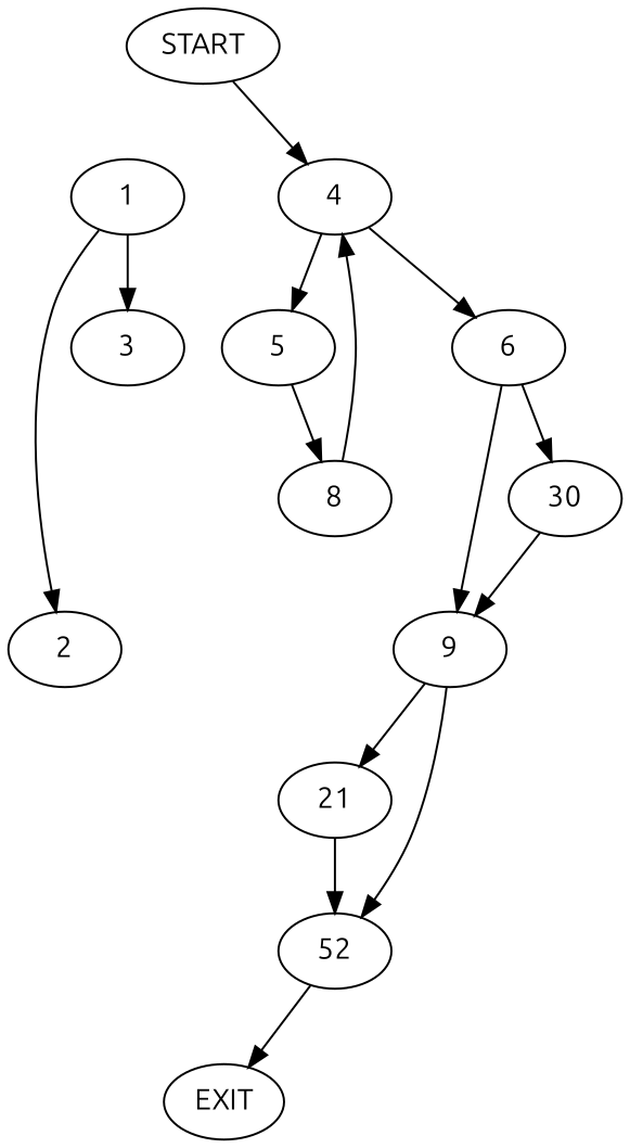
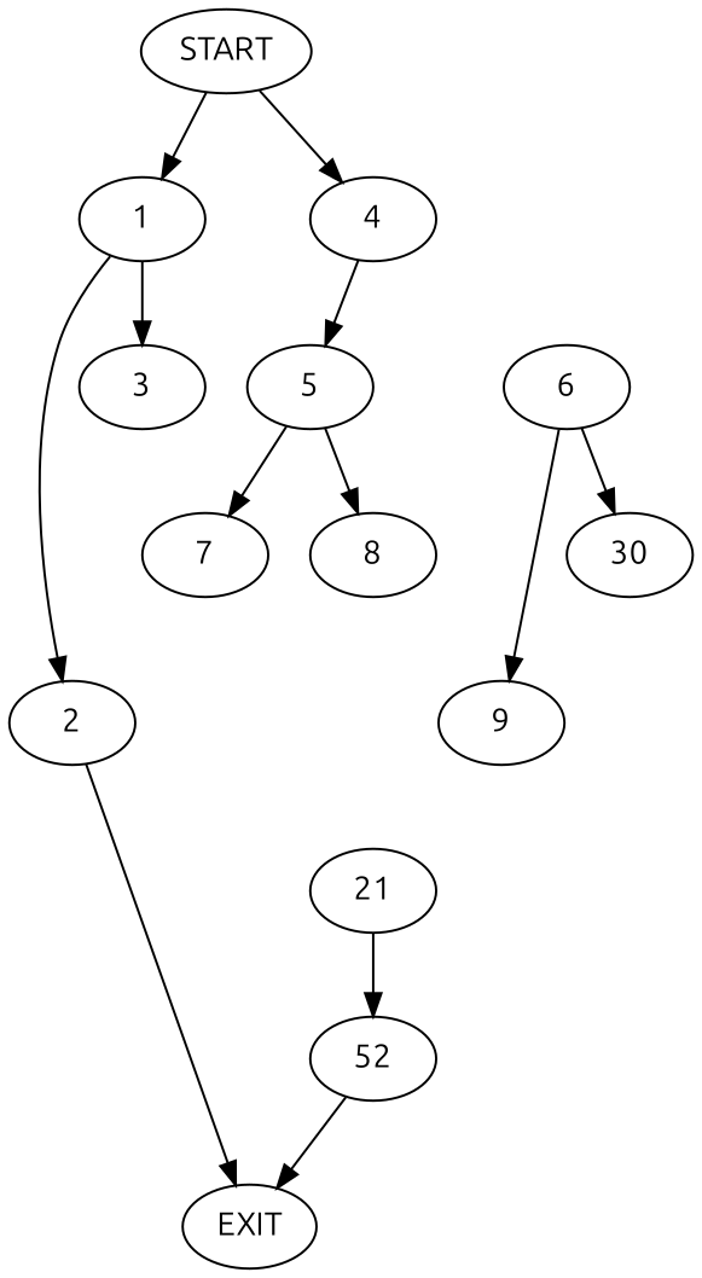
  digraph {
    fontname=Ubuntu
    node [fontname=Ubuntu]
    edge [fontname=Ubuntu]
    n1 [label=START]
    1
    4
    2
    3
    n6 [label=EXIT]
    5
    6
+   7
    8
    9
    n12 [label=30]
    n13 [label=21]
    n14 [label=52]
+   n1 -> 1
    n1 -> 4
    1 -> 2
    1 -> 3
    4 -> 5
-   4 -> 6
+   2 -> n6
+   5 -> 7
    5 -> 8
    6 -> 9
    6 -> n12
-   8 -> 4
-   9 -> n13
-   9 -> n14
-   n12 -> 9
    n13 -> n14
    n14 -> n6
  }
